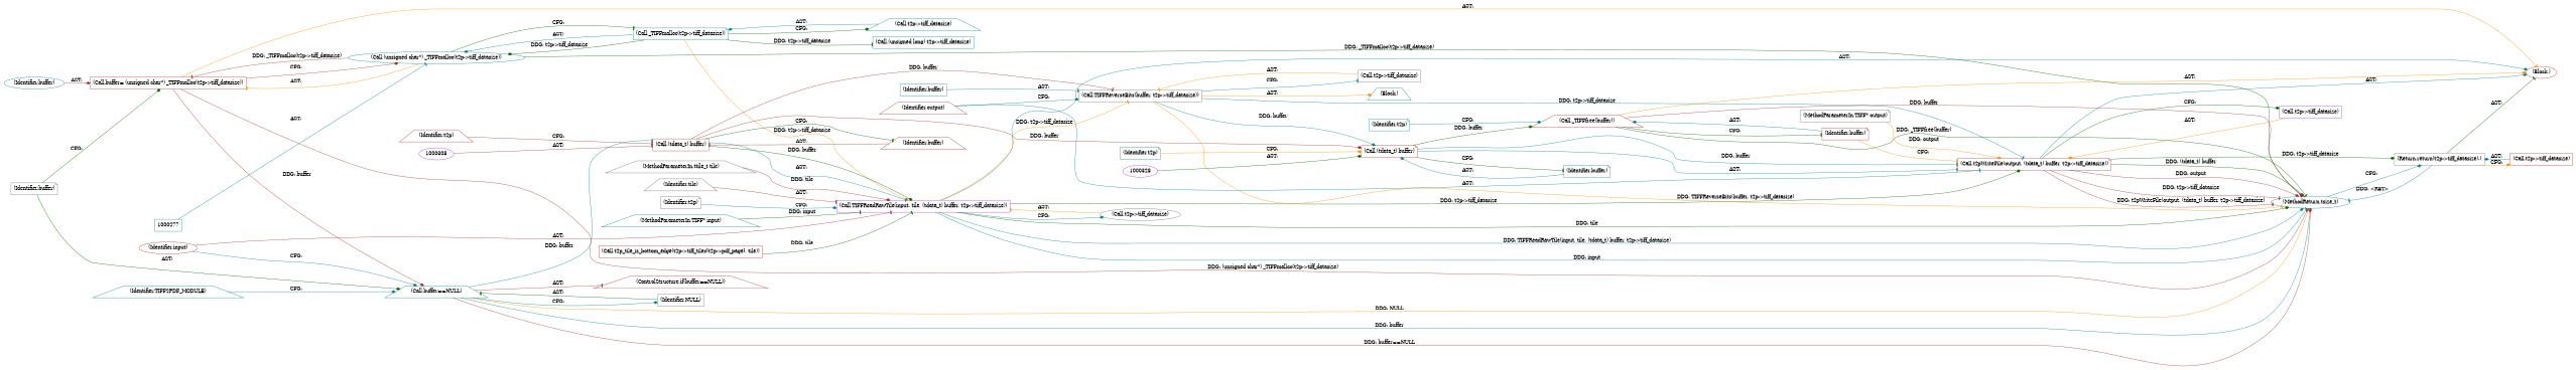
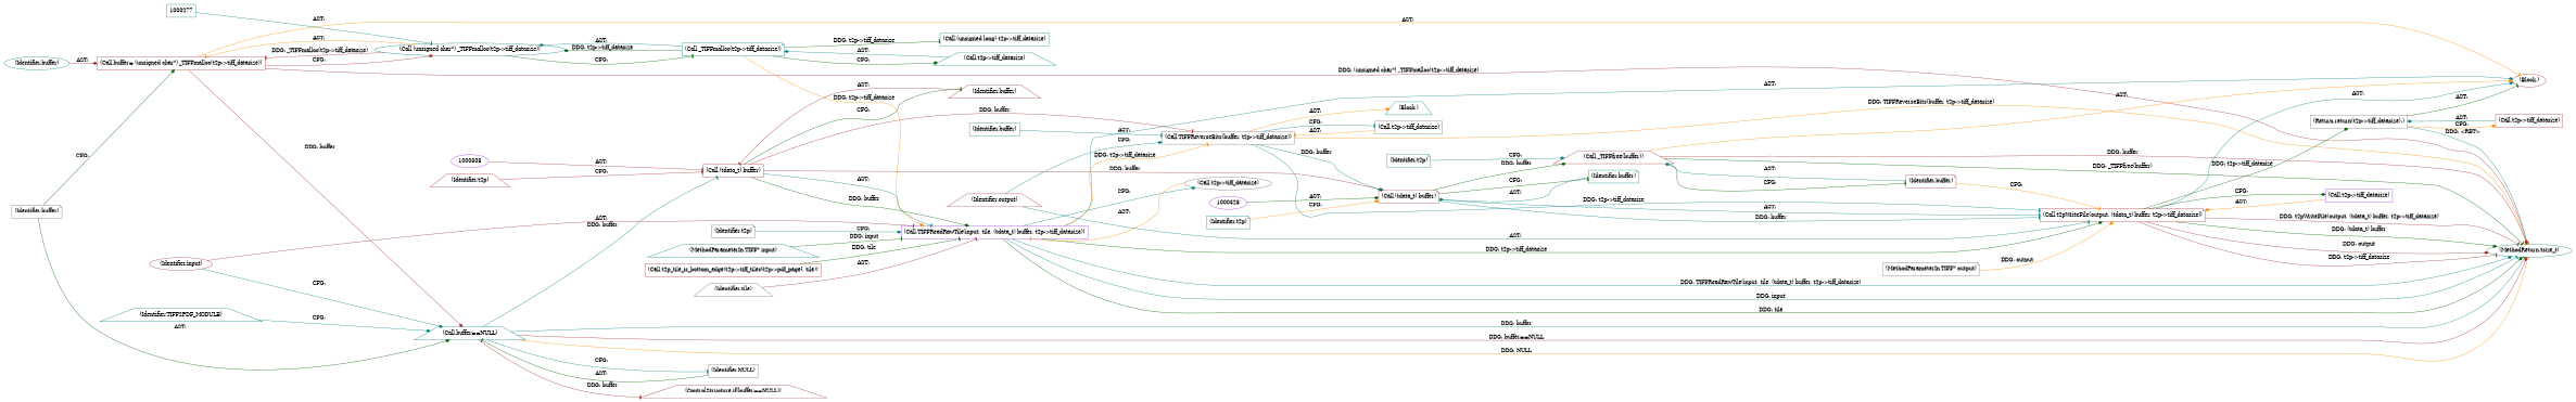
  digraph {
    rankdir=LR
    node [color=teal shape=box]
    edge [arrowhead=diamond color=teal]
    n1 [color=brown label="(Call,buffer= (unsigned char*) _TIFFmalloc(t2p->tiff_datasize))"]
    n2 [label="(Call,(unsigned char*) _TIFFmalloc(t2p->tiff_datasize))" shape=ellipse]
    n3 [label="(Call,buffer==NULL)" shape=trapezium]
    n4 [label="(MethodReturn,tsize_t)" shape=ellipse]
    n5 [color=brown label="(Block,)" shape=ellipse]
    n6 [label="(Call,_TIFFmalloc(t2p->tiff_datasize))" shape=note]
    n7 [color=brown label="(Call,(tdata_t) buffer)"]
    n8 [color=gray40 label="(Identifier,NULL)"]
    n9 [color=brown label="(ControlStructure,if(buffer==NULL))" shape=trapezium]
    n10 [color=gray40 label="(Return,return(t2p->tiff_datasize);)"]
    n11 [color=purple label="(Call,TIFFReadRawTile(input, tile, (tdata_t) buffer, t2p->tiff_datasize))"]
    n12 [label="(Call,(unsigned long) t2p->tiff_datasize)"]
    n13 [label="(Call,t2p->tiff_datasize)" shape=trapezium]
    n14 [color=gray40 label="(Call,TIFFReverseBits(buffer, t2p->tiff_datasize))"]
    n15 [color=brown label="(Call,t2pWriteFile(output, (tdata_t) buffer, t2p->tiff_datasize))" shape=note]
    n16 [color=gray40 label="(Call,t2p->tiff_datasize)" shape=ellipse]
    n17 [color=brown label="(Call,(tdata_t) buffer)" shape=note]
    n18 [color=brown label="(Identifier,buffer)" shape=trapezium]
    n19 [color=gray40 label="(Call,t2p->tiff_datasize)"]
    n20 [label="(Block,)" shape=trapezium]
    n21 [color=brown label="(Call,_TIFFfree(buffer))" shape=trapezium]
    n22 [label="(Identifier,buffer)" shape=note]
    n23 [color=purple label="(Call,t2p->tiff_datasize)"]
    n24 [color=brown label="(Identifier,buffer)" shape=note]
    n25 [color=brown label="(Call,t2p->tiff_datasize)"]
    n26 [color=gray40 label="(Identifier,buffer)" shape=note]
-   n27 [color=gray40 label="(MethodParameterIn,ttile_t tile)" shape=trapezium]
    n28 [color=brown label="(Identifier,input)" shape=ellipse]
    n29 [label="(Identifier,t2p)" shape=note]
    n30 [label="(Identifier,buffer)" shape=ellipse]
    n31 [color=gray40 label="(Identifier,tile)" shape=trapezium]
    n32 [color=gray40 label="(Identifier,t2p)" shape=note]
    n33 [color=brown label="(Identifier,t2p)" shape=trapezium]
    n34 [label="(MethodParameterIn,TIFF* input)" shape=trapezium]
    n35 [color=gray40 label="(MethodParameterIn,TIFF* output)" shape=note]
    n36 [color=brown label="(Call,t2p_tile_is_bottom_edge(t2p->tiff_tiles[t2p->pdf_page], tile))"]
    n37 [label="(Identifier,buffer)"]
    n38 [color=brown label="(Identifier,output)" shape=trapezium]
    n39 [label="(Identifier,t2p)" shape=note]
    n40 [label="(Identifier,TIFF2PDF_MODULE)" shape=trapezium]
    1000277
    1000308 [color=purple shape=ellipse]
    1000328 [color=purple shape=ellipse]
    n1 -> n2 [color=brown label="CFG: "]
    n1 -> n3 [color=brown label="DDG: buffer"]
    n1 -> n4 [color=brown label="DDG: (unsigned char*) _TIFFmalloc(t2p->tiff_datasize)"]
    n1 -> n5 [arrowhead=tee color=darkorange label="AST: "]
    n2 -> n1 [arrowhead=tee color=darkorange label="AST: "]
    n2 -> n1 [arrowhead=tee color=brown label="DDG: _TIFFmalloc(t2p->tiff_datasize)"]
-   n2 -> n4 [arrowhead=tee color=darkgreen label="DDG: _TIFFmalloc(t2p->tiff_datasize)"]
    n2 -> n6 [arrowhead=tee color=darkgreen label="CFG: "]
    n3 -> n4 [arrowhead=tee color=darkorange label="DDG: NULL"]
    n3 -> n4 [arrowhead=tee label="DDG: buffer"]
    n3 -> n4 [color=brown label="DDG: buffer==NULL"]
    n3 -> n7 [arrowhead=tee label="DDG: buffer"]
-   n3 -> n8 [label="CFG: "]
-   n3 -> n9 [arrowhead=tee color=brown label="AST: "]
-   n4 -> n10 [label="CFG: "]
+   n3 -> n8 [arrowhead=tee label="CFG: "]
+   n3 -> n9 [arrowhead=tee color=brown label="DDG: buffer"]
    n6 -> n2 [label="AST: "]
    n6 -> n2 [color=darkgreen label="DDG: t2p->tiff_datasize"]
    n6 -> n11 [color=darkorange label="DDG: t2p->tiff_datasize"]
    n6 -> n12 [arrowhead=tee color=darkgreen label="DDG: t2p->tiff_datasize"]
    n6 -> n13 [color=darkgreen label="CFG: "]
    n7 -> n11 [arrowhead=tee label="AST: "]
    n7 -> n11 [color=darkgreen label="DDG: buffer"]
    n7 -> n14 [arrowhead=tee color=brown label="DDG: buffer"]
    n7 -> n17 [color=brown label="DDG: buffer"]
    n7 -> n18 [arrowhead=tee color=darkgreen label="CFG: "]
    n8 -> n3 [arrowhead=tee color=darkgreen label="AST: "]
    n10 -> n4 [arrowhead=tee label="DDG: <RET>"]
    n10 -> n5 [arrowhead=tee color=darkgreen label="AST: "]
    n10 -> n25 [color=darkorange label="CFG: "]
    n11 -> n4 [label="DDG: TIFFReadRawTile(input, tile, (tdata_t) buffer, t2p->tiff_datasize)"]
    n11 -> n4 [arrowhead=tee label="DDG: input"]
    n11 -> n4 [color=darkgreen label="DDG: tile"]
    n11 -> n5 [label="AST: "]
    n11 -> n14 [arrowhead=tee color=darkorange label="DDG: t2p->tiff_datasize"]
    n11 -> n15 [color=darkgreen label="DDG: t2p->tiff_datasize"]
    n11 -> n16 [label="CFG: "]
    n13 -> n6 [label="AST: "]
    n14 -> n4 [arrowhead=tee color=darkorange label="DDG: TIFFReverseBits(buffer, t2p->tiff_datasize)"]
    n14 -> n15 [arrowhead=tee label="DDG: t2p->tiff_datasize"]
    n14 -> n17 [label="DDG: buffer"]
    n14 -> n19 [arrowhead=tee label="CFG: "]
    n14 -> n20 [color=darkorange label="AST: "]
    n15 -> n4 [color=brown label="DDG: output"]
    n15 -> n4 [arrowhead=tee color=brown label="DDG: t2p->tiff_datasize"]
    n15 -> n4 [arrowhead=tee color=brown label="DDG: t2pWriteFile(output, (tdata_t) buffer, t2p->tiff_datasize)"]
    n15 -> n4 [color=darkgreen label="DDG: (tdata_t) buffer"]
    n15 -> n5 [label="AST: "]
    n15 -> n10 [color=darkgreen label="DDG: t2p->tiff_datasize"]
    n15 -> n23 [color=darkgreen label="CFG: "]
    n16 -> n11 [arrowhead=tee color=darkorange label="AST: "]
    n17 -> n15 [arrowhead=tee label="AST: "]
    n17 -> n15 [arrowhead=tee label="DDG: buffer"]
    n17 -> n21 [color=darkgreen label="DDG: buffer"]
    n17 -> n22 [arrowhead=tee color=darkgreen label="CFG: "]
    n18 -> n7 [arrowhead=tee color=brown label="AST: "]
    n19 -> n14 [arrowhead=tee color=darkorange label="AST: "]
    n21 -> n4 [color=brown label="DDG: buffer"]
    n21 -> n4 [arrowhead=tee color=darkgreen label="DDG: _TIFFfree(buffer)"]
    n21 -> n5 [color=darkorange label="AST: "]
    n21 -> n24 [arrowhead=tee color=darkgreen label="CFG: "]
    n22 -> n17 [label="AST: "]
    n23 -> n15 [color=darkorange label="AST: "]
    n24 -> n15 [arrowhead=tee color=darkorange label="CFG: "]
    n24 -> n21 [label="AST: "]
    n25 -> n10 [label="AST: "]
    n26 -> n1 [color=darkgreen label="CFG: "]
    n26 -> n3 [color=darkgreen label="AST: "]
-   n27 -> n11 [color=brown label="DDG: tile"]
    n28 -> n3 [label="CFG: "]
    n28 -> n11 [arrowhead=tee color=brown label="AST: "]
    n29 -> n21 [label="CFG: "]
    n30 -> n1 [color=brown label="AST: "]
    n31 -> n11 [arrowhead=tee color=brown label="AST: "]
    n32 -> n11 [label="CFG: "]
    n33 -> n7 [arrowhead=tee color=brown label="CFG: "]
    n34 -> n11 [arrowhead=tee color=darkgreen label="DDG: input"]
    n35 -> n15 [color=darkorange label="DDG: output"]
    n36 -> n11 [arrowhead=tee color=darkgreen label="DDG: tile"]
    n37 -> n14 [arrowhead=tee label="AST: "]
    n38 -> n14 [label="CFG: "]
    n38 -> n15 [arrowhead=tee label="AST: "]
    n39 -> n17 [color=darkorange label="CFG: "]
    n40 -> n3 [label="CFG: "]
    1000277 -> n2 [arrowhead=tee label="AST: "]
    1000308 -> n7 [arrowhead=tee color=brown label="AST: "]
    1000328 -> n17 [color=darkgreen label="AST: "]
  }
